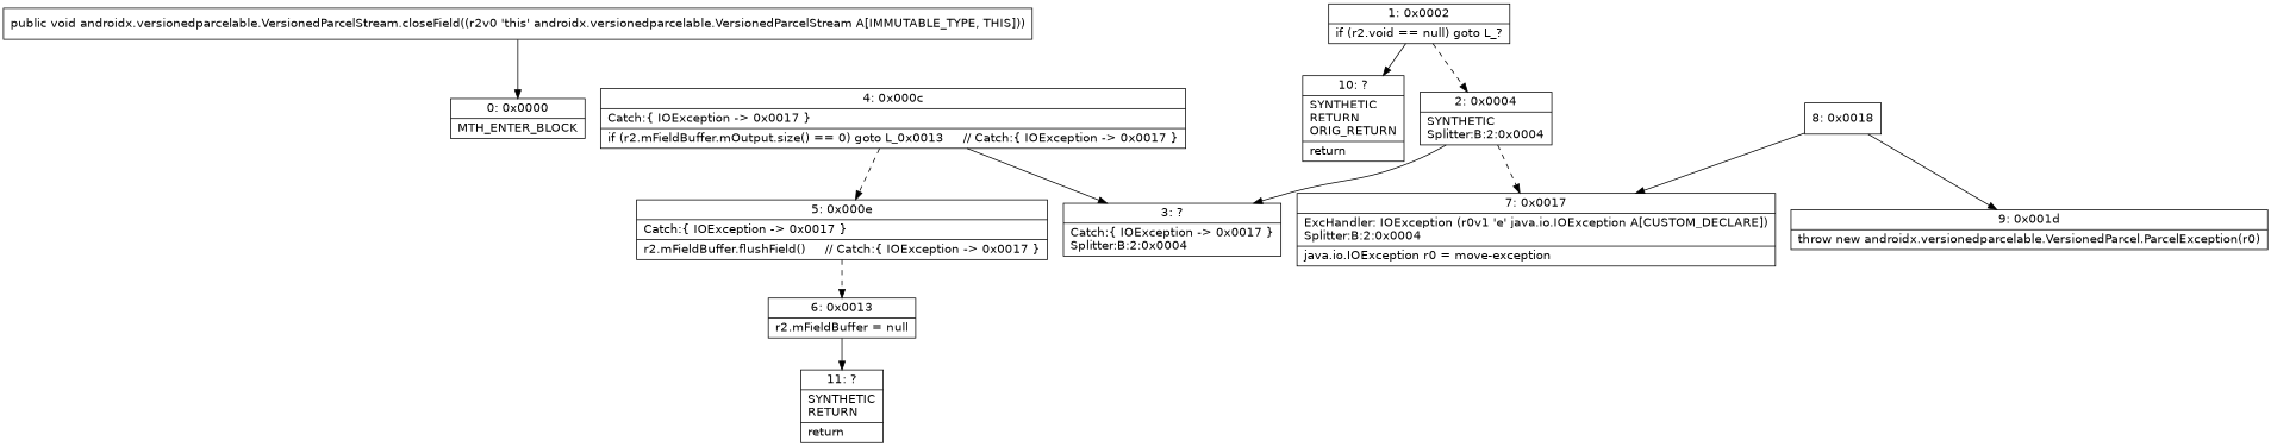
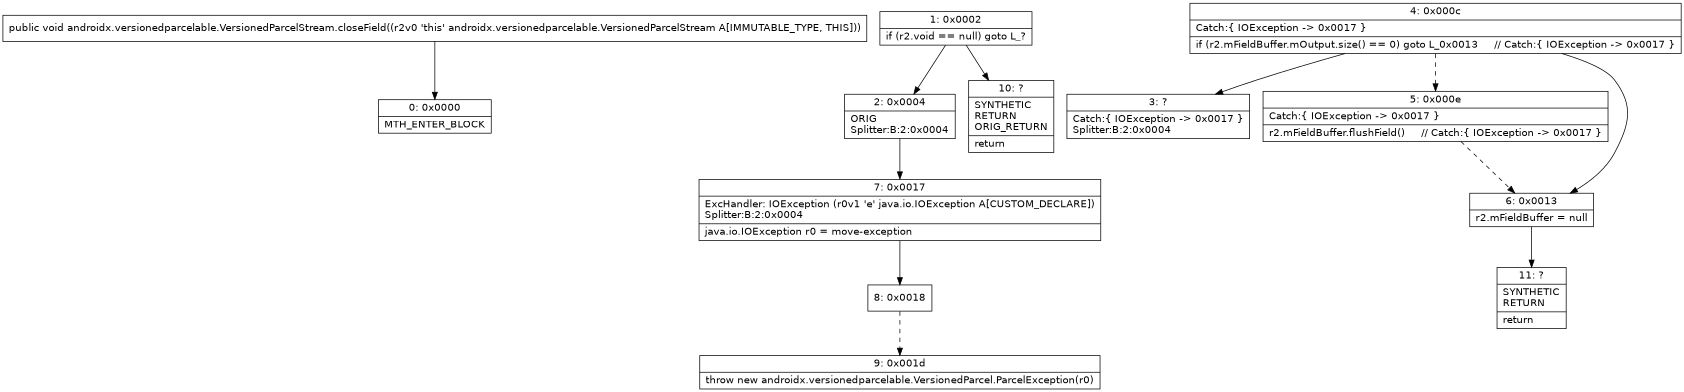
  digraph {
    fontname="DejaVu Sans"
    node [fontname="DejaVu Sans" shape=record]
    edge [fontname="DejaVu Sans"]
    n1 [label="{0\:\ 0x0000|MTH_ENTER_BLOCK\l}"]
    n2 [label="{1\:\ 0x0002|if (r2.void == null) goto L_?\l}"]
-   n3 [label="{2\:\ 0x0004|SYNTHETIC\lSplitter:B:2:0x0004\l}"]
+   n3 [label="{2\:\ 0x0004|ORIG\lSplitter:B:2:0x0004\l}"]
    n4 [label="{10\:\ ?|SYNTHETIC\lRETURN\lORIG_RETURN\l|return\l}"]
    n5 [label="{3\:\ ?|Catch:\{ IOException \-\> 0x0017 \}\lSplitter:B:2:0x0004\l}"]
    n6 [label="{7\:\ 0x0017|ExcHandler: IOException (r0v1 'e' java.io.IOException A[CUSTOM_DECLARE])\lSplitter:B:2:0x0004\l|java.io.IOException r0 = move\-exception\l}"]
    n7 [label="{8\:\ 0x0018}"]
    n8 [label="{4\:\ 0x000c|Catch:\{ IOException \-\> 0x0017 \}\l|if (r2.mFieldBuffer.mOutput.size() == 0) goto L_0x0013     \/\/ Catch:\{ IOException \-\> 0x0017 \}\l}"]
    n9 [label="{5\:\ 0x000e|Catch:\{ IOException \-\> 0x0017 \}\l|r2.mFieldBuffer.flushField()     \/\/ Catch:\{ IOException \-\> 0x0017 \}\l}"]
    n10 [label="{6\:\ 0x0013|r2.mFieldBuffer = null\l}"]
    n11 [label="{11\:\ ?|SYNTHETIC\lRETURN\l|return\l}"]
    n12 [label="{9\:\ 0x001d|throw new androidx.versionedparcelable.VersionedParcel.ParcelException(r0)\l}"]
    n13 [label="{public void androidx.versionedparcelable.VersionedParcelStream.closeField((r2v0 'this' androidx.versionedparcelable.VersionedParcelStream A[IMMUTABLE_TYPE, THIS])) }"]
-   n2 -> n3 [style=dashed]
+   n2 -> n3 [style=solid]
    n2 -> n4
-   n3 -> n5
-   n3 -> n6 [style=dashed]
-   n7 -> n6
-   n7 -> n12
+   n3 -> n6
+   n6 -> n7
+   n7 -> n12 [style=dashed]
    n8 -> n5
    n8 -> n9 [style=dashed]
+   n8 -> n10
    n9 -> n10 [style=dashed]
    n10 -> n11
    n13 -> n1
  }
